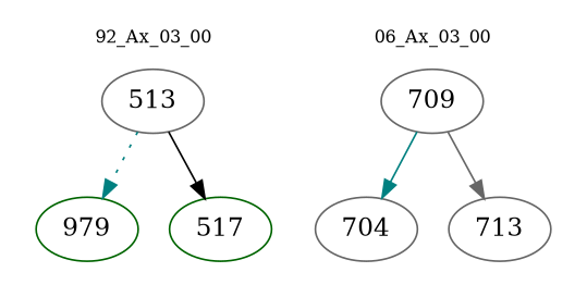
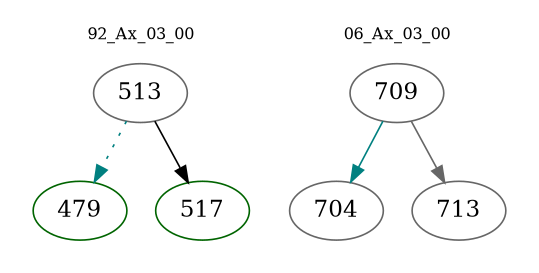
  digraph {
    node [color=gray40]
    edge [color=teal style=solid]
    n1 [label=513]
-   n2 [color=darkgreen label=979]
+   n2 [color=darkgreen label=479]
    n3 [color=darkgreen label=517]
    n4 [label=709]
    n5 [label=704]
    n6 [label=713]
    subgraph cluster_1 {
      color=white
      fontsize=10
      label="92_Ax_03_00"
      n1
      n2
      n3
    }
    subgraph cluster_2 {
      color=white
      fontsize=10
      label="06_Ax_03_00"
      n4
      n5
      n6
    }
    n1 -> n2 [style=dotted]
    n1 -> n3 [color=black]
    n4 -> n5
    n4 -> n6 [color=gray40]
  }
